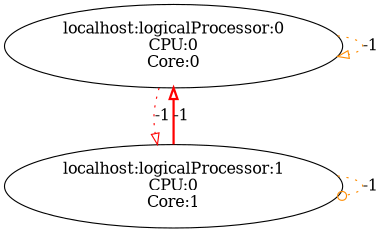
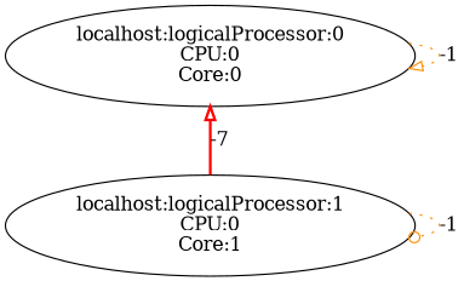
  digraph {
    edge [latency=-1 color=darkorange style=dotted arrowhead=onormal]
    n1 [label="localhost:logicalProcessor:0\nCPU:0\nCore:0"]
    n2 [label="localhost:logicalProcessor:1\nCPU:0\nCore:1"]
    subgraph sub_1 {
      label=pArch
      subgraph sub_2 {
        label=machine_localhost_graph
        n1
        n2
      }
    }
    n1 -> n1 [label=-1]
-   n1 -> n2 [label=-1 color=red]
-   n2 -> n1 [label=-1 color=red style=bold]
+   n2 -> n1 [label=-7 color=red style=bold]
    n2 -> n2 [label=-1 arrowhead=odot]
  }
